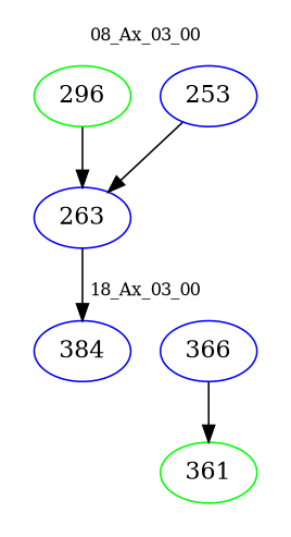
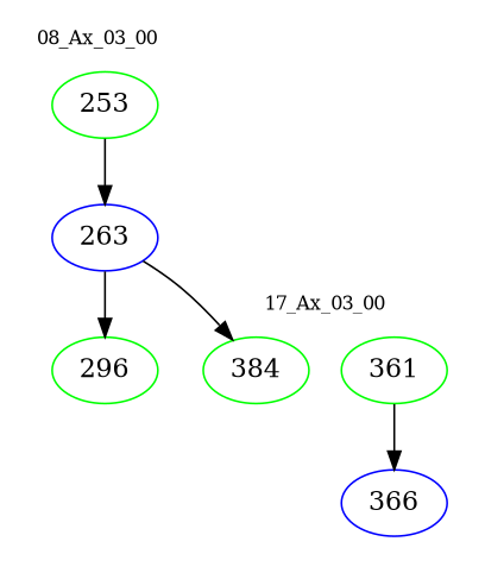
  digraph {
    node [color=green]
    edge [color=black]
-   n1 [color=blue label=253]
+   n1 [label=253]
    n2 [color=blue label=263]
    n3 [label=296]
    n4 [label=361]
    n5 [color=blue label=366]
-   n6 [color=blue label=384]
+   n6 [label=384]
    subgraph cluster_1 {
      color=white
      fontsize=10
      label="08_Ax_03_00"
      n1
      n2
      n3
    }
    subgraph cluster_2 {
      color=white
      fontsize=10
-     label="18_Ax_03_00"
+     label="17_Ax_03_00"
      n4
      n5
      n6
    }
    n1 -> n2
-   n3 -> n2
+   n2 -> n3
    n2 -> n6
-   n5 -> n4
+   n4 -> n5
  }
